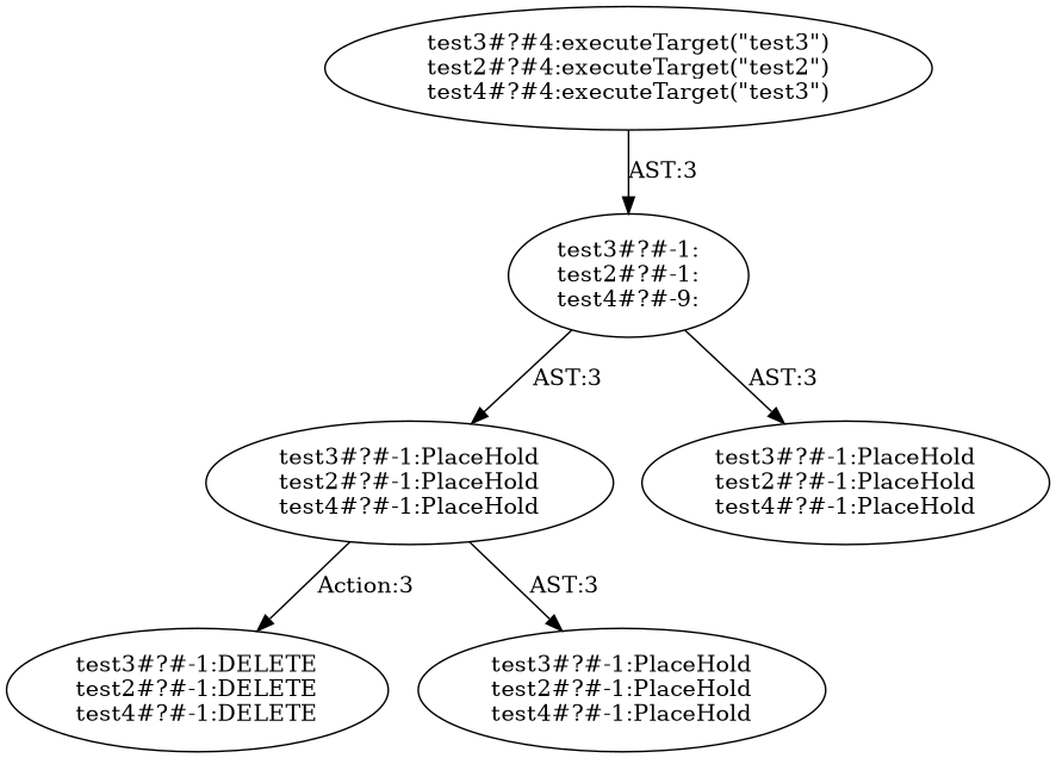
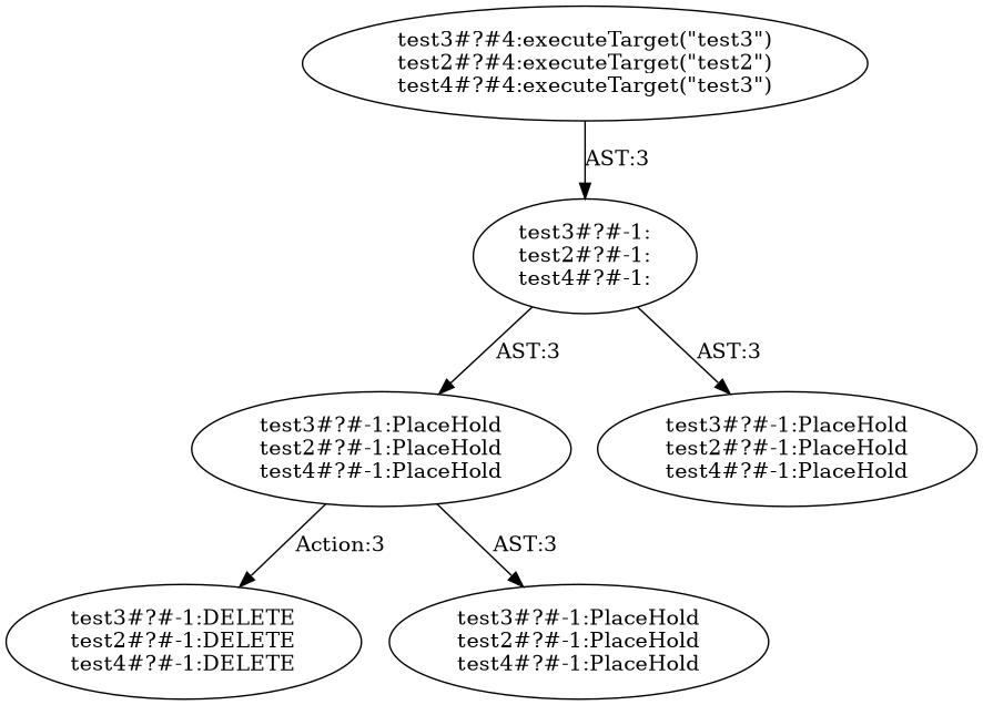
  digraph {
    node [shape=ellipse]
    n1 [label="test3#?#-1:DELETE\ntest2#?#-1:DELETE\ntest4#?#-1:DELETE"]
    n2 [label="test3#?#-1:PlaceHold\ntest2#?#-1:PlaceHold\ntest4#?#-1:PlaceHold"]
    n3 [label="test3#?#-1:PlaceHold\ntest2#?#-1:PlaceHold\ntest4#?#-1:PlaceHold"]
-   n4 [label="test3#?#-1:\ntest2#?#-1:\ntest4#?#-9:"]
+   n4 [label="test3#?#-1:\ntest2#?#-1:\ntest4#?#-1:"]
    n5 [label="test3#?#-1:PlaceHold\ntest2#?#-1:PlaceHold\ntest4#?#-1:PlaceHold"]
    n6 [label="test3#?#4:executeTarget(\"test3\")\ntest2#?#4:executeTarget(\"test2\")\ntest4#?#4:executeTarget(\"test3\")"]
    n2 -> n1 [label="Action:3"]
    n2 -> n3 [label="AST:3"]
    n4 -> n2 [label="AST:3"]
    n4 -> n5 [label="AST:3"]
    n6 -> n4 [label="AST:3"]
  }
